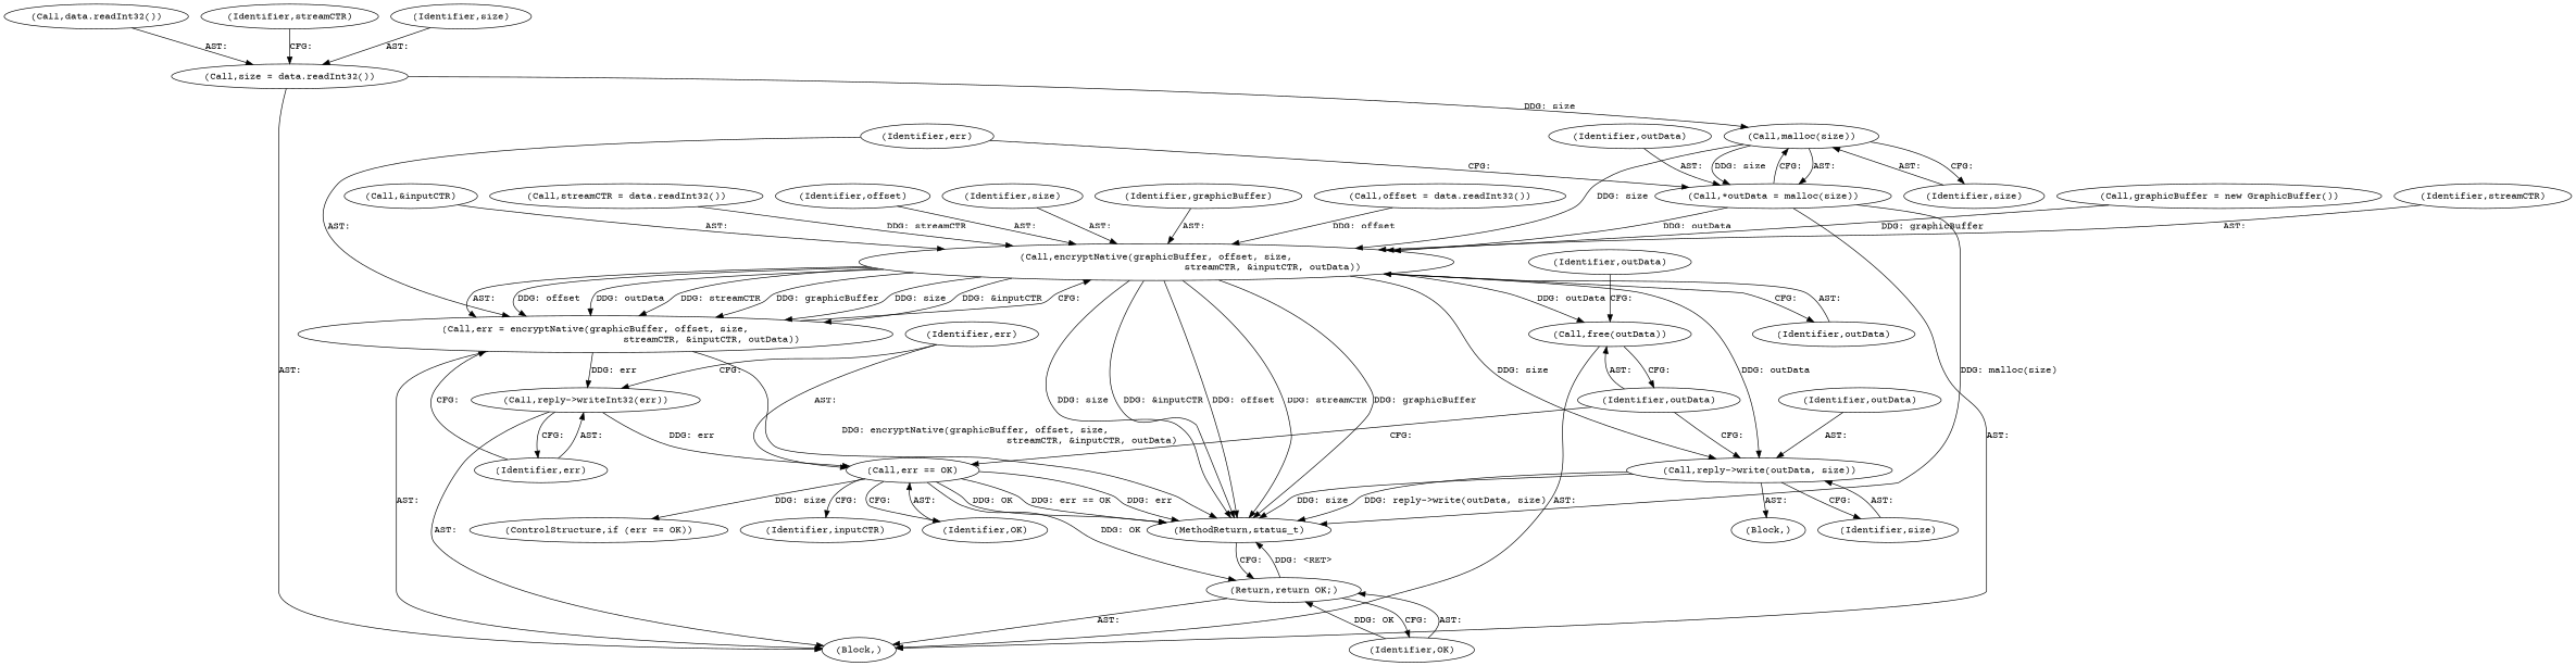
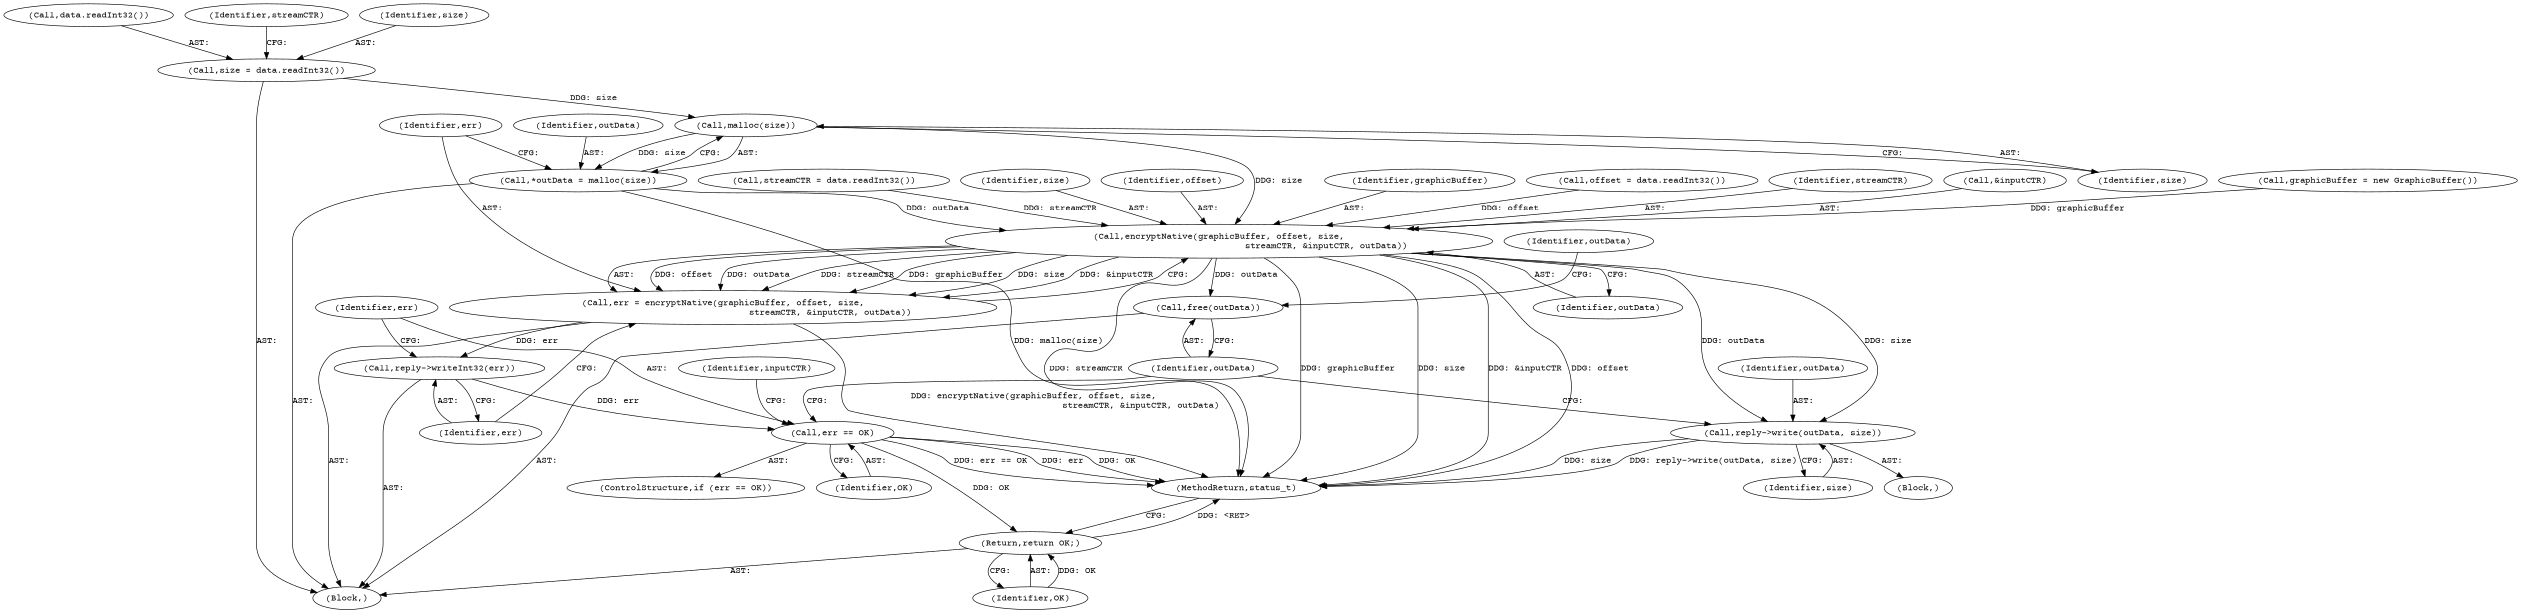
  digraph {
    fontname="Courier Prime"
    node [fontname="Courier Prime"]
    edge [fontname="Courier Prime"]
    n1 [label="(Call,malloc(size))"]
    n2 [label="(Call,*outData = malloc(size))"]
    n3 [label="(Call,encryptNative(graphicBuffer, offset, size,\n                                         streamCTR, &inputCTR, outData))"]
    n4 [label="(Identifier,size)"]
    n5 [label="(Block,)"]
    n6 [label="(MethodReturn,status_t)"]
    n7 [label="(Call,err = encryptNative(graphicBuffer, offset, size,\n                                         streamCTR, &inputCTR, outData))"]
    n8 [label="(Call,reply->write(outData, size))"]
    n9 [label="(Call,free(outData))"]
    n10 [label="(Identifier,outData)"]
    n11 [label="(Call,size = data.readInt32())"]
    n12 [label="(Call,data.readInt32())"]
    n13 [label="(Return,return OK;)"]
    n14 [label="(Call,reply->writeInt32(err))"]
    n15 [label="(Block,)"]
    n16 [label="(Identifier,size)"]
    n17 [label="(Identifier,outData)"]
    n18 [label="(Call,err == OK)"]
    n19 [label="(Identifier,err)"]
    n20 [label="(Identifier,OK)"]
    n21 [label="(ControlStructure,if (err == OK))"]
    n22 [label="(Identifier,OK)"]
    n23 [label="(Identifier,streamCTR)"]
    n24 [label="(Identifier,size)"]
    n25 [label="(Identifier,offset)"]
    n26 [label="(Call,streamCTR = data.readInt32())"]
    n27 [label="(Identifier,outData)"]
    n28 [label="(Identifier,size)"]
    n29 [label="(Identifier,outData)"]
    n30 [label="(Identifier,graphicBuffer)"]
    n31 [label="(Identifier,inputCTR)"]
    n32 [label="(Identifier,outData)"]
    n33 [label="(Call,offset = data.readInt32())"]
    n34 [label="(Identifier,err)"]
    n35 [label="(Call,graphicBuffer = new GraphicBuffer())"]
    n36 [label="(Identifier,streamCTR)"]
    n37 [label="(Call,&inputCTR)"]
    n38 [label="(Identifier,err)"]
    n1 -> n2 [label="AST: "]
    n1 -> n2 [label="DDG: size"]
    n1 -> n3 [label="DDG: size"]
    n1 -> n4 [label="CFG: "]
    n2 -> n1 [label="CFG: "]
    n2 -> n3 [label="DDG: outData"]
    n2 -> n5 [label="AST: "]
    n2 -> n6 [label="DDG: malloc(size)"]
    n3 -> n6 [label="DDG: &inputCTR"]
    n3 -> n6 [label="DDG: offset"]
    n3 -> n6 [label="DDG: streamCTR"]
    n3 -> n6 [label="DDG: graphicBuffer"]
    n3 -> n6 [label="DDG: size"]
    n3 -> n7 [label="AST: "]
    n3 -> n7 [label="DDG: offset"]
    n3 -> n7 [label="DDG: outData"]
    n3 -> n7 [label="DDG: streamCTR"]
    n3 -> n7 [label="DDG: graphicBuffer"]
    n3 -> n7 [label="DDG: size"]
    n3 -> n7 [label="DDG: &inputCTR"]
    n3 -> n8 [label="DDG: outData"]
    n3 -> n8 [label="DDG: size"]
    n3 -> n9 [label="DDG: outData"]
    n3 -> n10 [label="CFG: "]
    n4 -> n1 [label="AST: "]
    n6 -> n13 [label="CFG: "]
    n7 -> n3 [label="CFG: "]
    n7 -> n5 [label="AST: "]
    n7 -> n6 [label="DDG: encryptNative(graphicBuffer, offset, size,\n                                         streamCTR, &inputCTR, outData)"]
    n7 -> n14 [label="DDG: err"]
    n8 -> n6 [label="DDG: size"]
    n8 -> n6 [label="DDG: reply->write(outData, size)"]
    n8 -> n15 [label="AST: "]
    n8 -> n16 [label="CFG: "]
    n9 -> n5 [label="AST: "]
    n9 -> n17 [label="CFG: "]
    n10 -> n3 [label="AST: "]
    n11 -> n1 [label="DDG: size"]
    n11 -> n5 [label="AST: "]
    n12 -> n11 [label="AST: "]
    n13 -> n5 [label="AST: "]
    n13 -> n6 [label="DDG: <RET>"]
    n13 -> n22 [label="CFG: "]
    n14 -> n5 [label="AST: "]
    n14 -> n18 [label="DDG: err"]
    n14 -> n19 [label="CFG: "]
    n16 -> n8 [label="AST: "]
    n17 -> n8 [label="CFG: "]
    n17 -> n9 [label="AST: "]
    n17 -> n18 [label="CFG: "]
    n18 -> n6 [label="DDG: err == OK"]
    n18 -> n6 [label="DDG: err"]
    n18 -> n6 [label="DDG: OK"]
    n18 -> n13 [label="DDG: OK"]
    n18 -> n20 [label="CFG: "]
-   n18 -> n21 [label="DDG: size"]
+   n18 -> n21 [label="AST: "]
    n19 -> n7 [label="CFG: "]
    n19 -> n14 [label="AST: "]
    n20 -> n18 [label="AST: "]
    n22 -> n13 [label="AST: "]
    n22 -> n13 [label="DDG: OK"]
    n23 -> n11 [label="CFG: "]
    n24 -> n11 [label="AST: "]
    n25 -> n3 [label="AST: "]
    n26 -> n3 [label="DDG: streamCTR"]
    n27 -> n8 [label="AST: "]
    n28 -> n3 [label="AST: "]
    n29 -> n2 [label="AST: "]
    n30 -> n3 [label="AST: "]
-   n18 -> n31 [label="CFG: "]
+   n31 -> n18 [label="CFG: "]
    n32 -> n9 [label="CFG: "]
    n33 -> n3 [label="DDG: offset"]
    n34 -> n14 [label="CFG: "]
    n34 -> n18 [label="AST: "]
    n35 -> n3 [label="DDG: graphicBuffer"]
    n36 -> n3 [label="AST: "]
    n37 -> n3 [label="AST: "]
    n38 -> n2 [label="CFG: "]
    n38 -> n7 [label="AST: "]
  }
